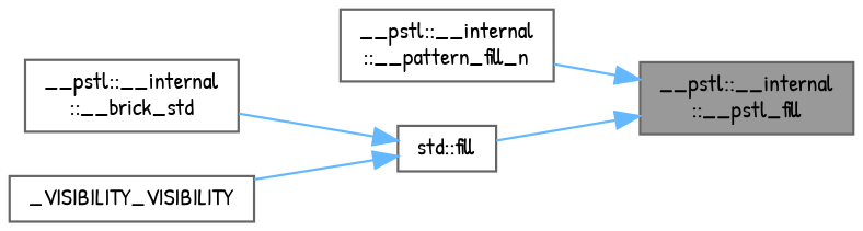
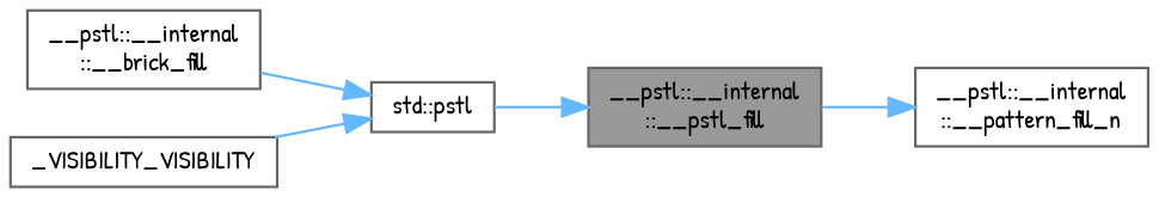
  digraph {
    fontname="Patrick Hand"
    rankdir=RL
    node [color=grey40 fillcolor=white fontname="Patrick Hand" fontsize=10 shape=box style=filled]
    edge [color=steelblue1 dir=back fontname="Patrick Hand" fontsize=10 labelfontname=Helvetica labelfontsize=10 style=solid]
    n1 [color=gray40 fillcolor=grey60 fontcolor=black height=0.2 label="__pstl::__internal\l::__pstl_fill" width=0.4]
    n2 [height=0.2 label="__pstl::__internal\l::__pattern_fill_n" width=0.4]
-   n3 [height=0.2 label="std::fill" width=0.4]
-   n4 [height=0.2 label="__pstl::__internal\l::__brick_std" width=0.4]
+   n3 [height=0.2 label="std::pstl" width=0.4]
+   n4 [height=0.2 label="__pstl::__internal\l::__brick_fill" width=0.4]
    n5 [height=0.2 label=_VISIBILITY_VISIBILITY width=0.4]
-   n1 -> n2
+   n2 -> n1
    n1 -> n3
    n3 -> n4
    n3 -> n5
  }
